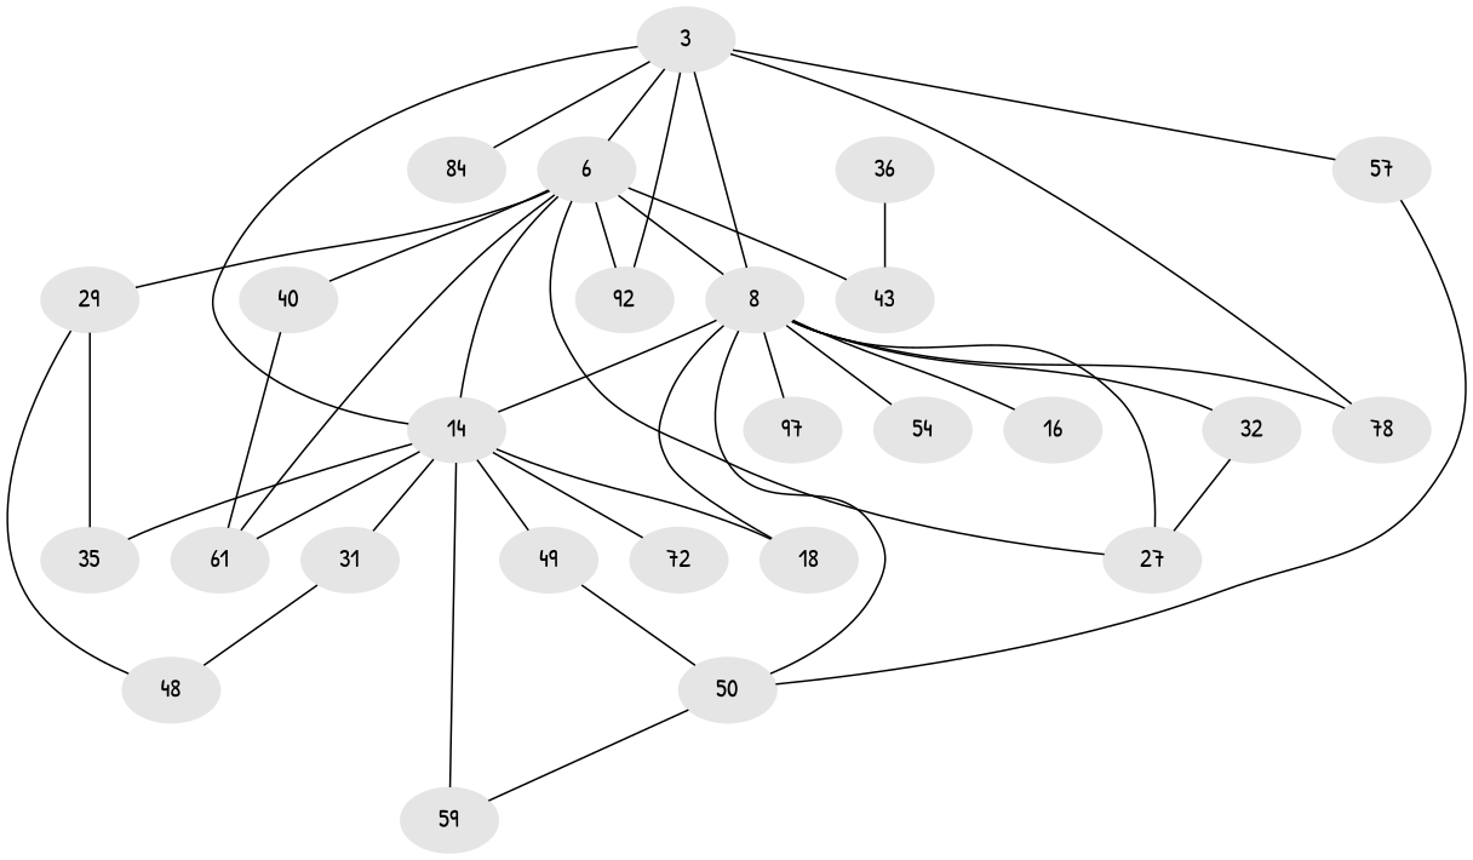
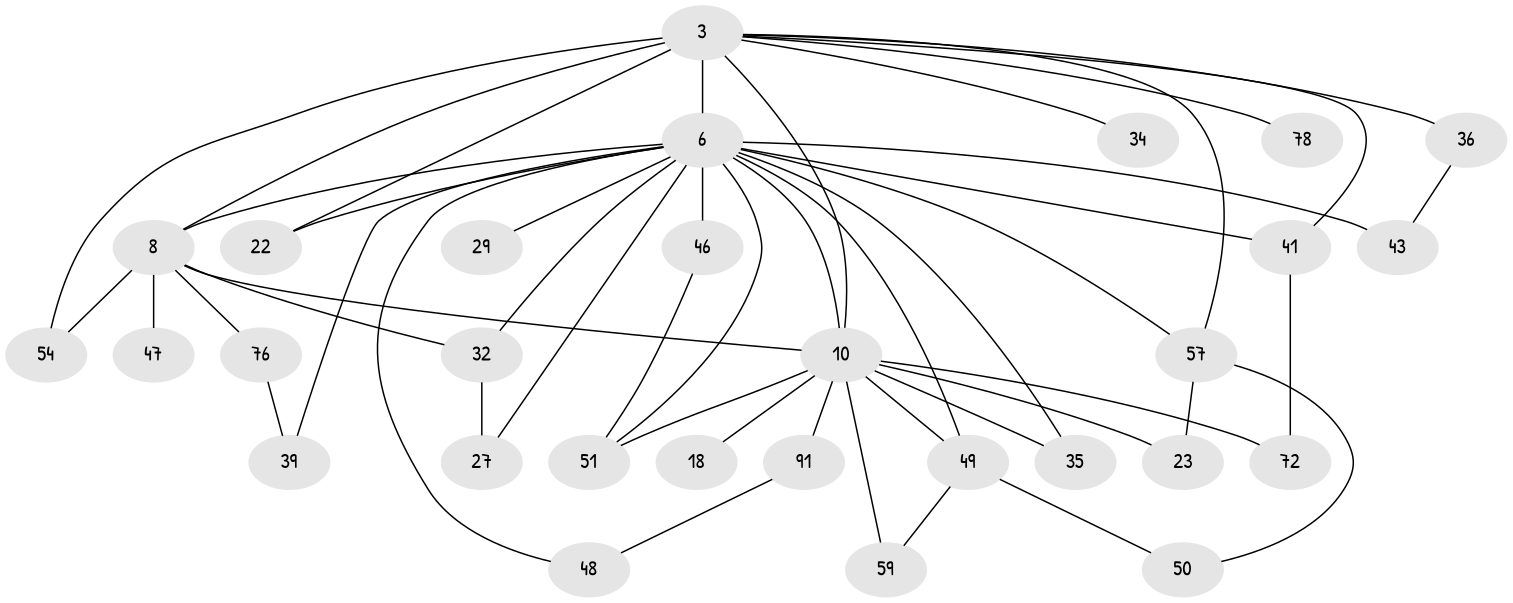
  graph {
    fontname="Patrick Hand"
    node [color=gray90 fontname="Patrick Hand" style=filled]
    edge [fontname="Patrick Hand"]
    3 [super="+2"]
    6 [super="+4"]
    8 [super="+7+5"]
-   10 [super="+9" label=14]
+   10 [super="+9"]
    n5 [label=57]
-   22 [label=92]
-   34 [label=84]
+   22
+   34
    36
    n9 [label=78]
+   41
    n11 [label=54 super="+15"]
    n12 [label=29]
    27
    32 [super="+13"]
    35
+   39
    43 [super="+26+29"]
-   46 [super="+19" label=40]
+   46 [super="+19"]
    48
    49 [super="+11+20+25"]
-   51 [super="+45" label=61]
-   16
+   51 [super="+45"]
+   16 [label=76]
    n23 [label=18]
-   47 [label=97]
+   47
    50 [super="+40"]
-   31
+   23
+   31 [label=91]
    n28 [label=72]
    n29 [label=59 super="+37"]
    3 -- 6 [weight=4]
    3 -- 8 [weight=8]
    3 -- 10 [weight=4]
    3 -- n5
    3 -- 22
    3 -- 34 [weight=2]
+   3 -- 36
    3 -- n9
+   3 -- 41
+   3 -- n11
    6 -- 8 [weight=8]
    6 -- 10 [weight=4]
+   6 -- n5
    6 -- 22
+   6 -- 41
    6 -- n12 [weight=2]
    6 -- 27
-   n12 -- 35
+   6 -- 32
+   6 -- 35
+   6 -- 39
    6 -- 43 [weight=4]
    6 -- 46 [weight=2]
-   n12 -- 48
+   6 -- 48
+   6 -- 49
    6 -- 51 [weight=2]
    8 -- 10 [weight=8]
-   8 -- n9
    8 -- n11 [weight=2]
-   8 -- 27
    8 -- 32
    8 -- 16 [weight=2]
-   8 -- n23
    8 -- 47 [weight=2]
-   8 -- 50
    10 -- 35
    10 -- 49 [weight=5]
    10 -- 51 [weight=2]
    10 -- n23
+   10 -- 23
    10 -- 31 [weight=2]
    10 -- n28
    10 -- n29 [weight=2]
    n5 -- 50
+   n5 -- 23
    36 -- 43
+   41 -- n28
    32 -- 27
    46 -- 51
    49 -- 50
-   50 -- n29
+   16 -- 39
+   49 -- n29
    31 -- 48
  }
